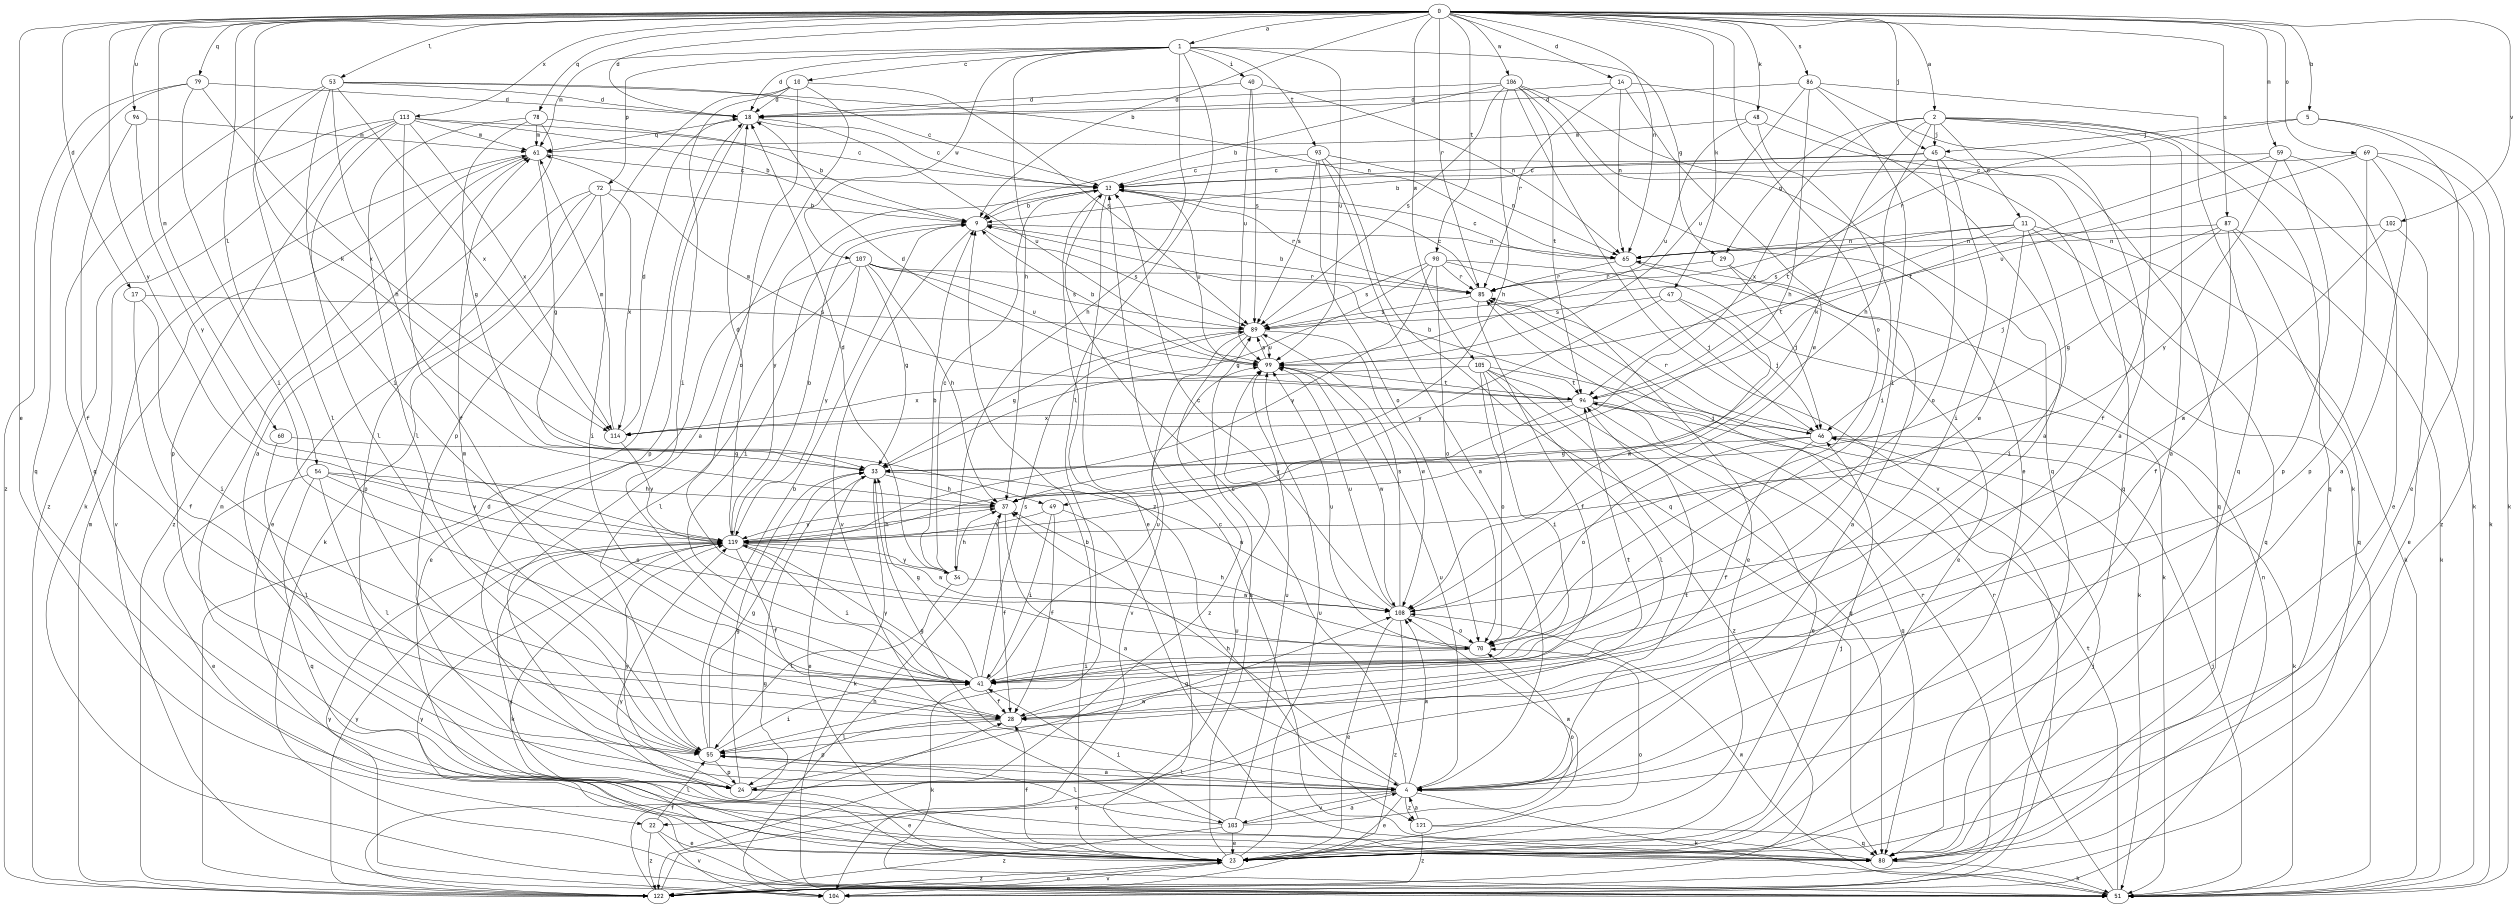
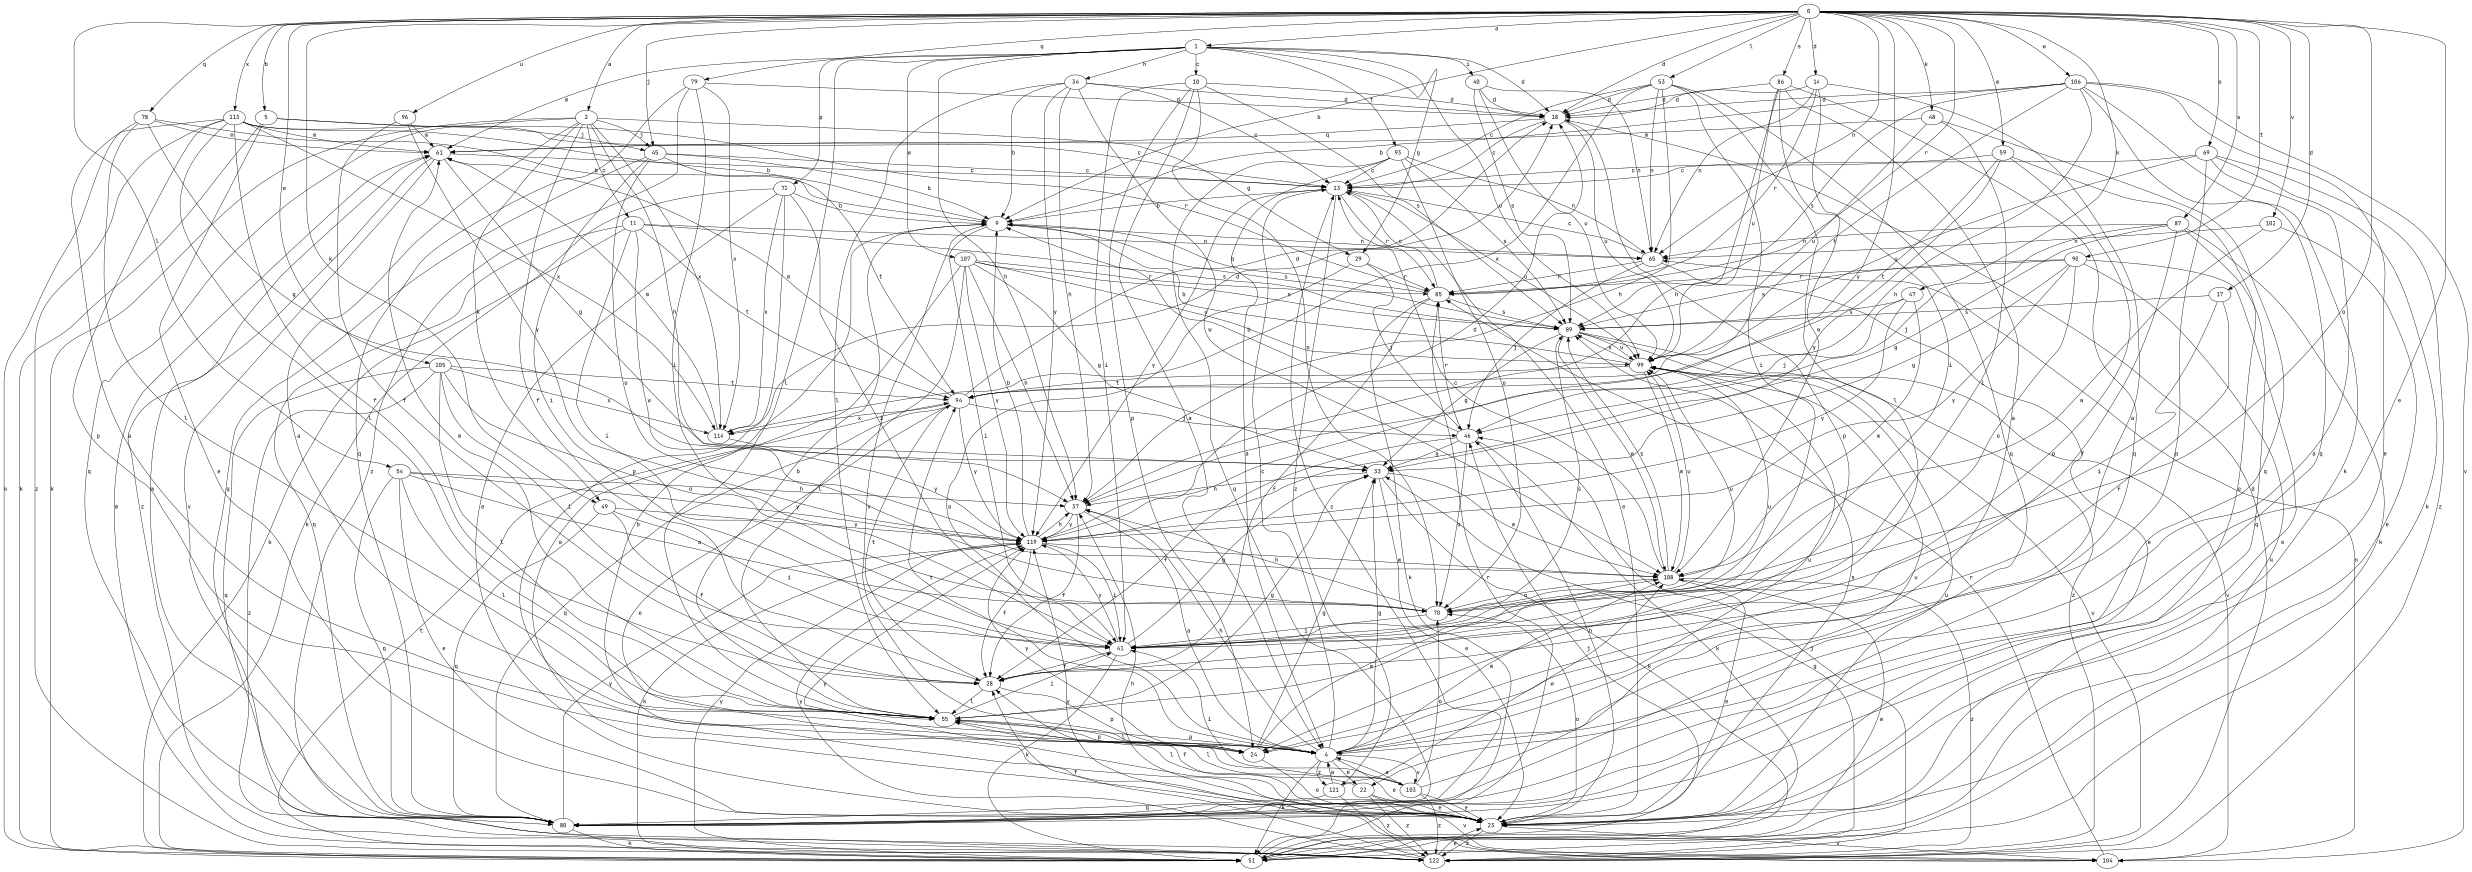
  strict digraph {
    fontname="JetBrains Mono"
    node [fontname="JetBrains Mono"]
    edge [fontname="JetBrains Mono"]
    0
    1
    2
    5
    9
    14
    17
    18
    22
    45
    47
    48
    49
    53
    54
    59
-   60
    65
    69
    70
    78
    79
    85
    86
    87
    90
    96
    102
    105
    106
    113
    119
    10
    29
    34
    37
    40
    55
    61
    72
    93
    99
    107
    4
    11
    28
    51
    80
    114
    23
    103
    41
    89
    108
    13
    n56 [label=24]
    104
    122
    94
    46
    33
    121
    0 -> 1 [label=a]
    0 -> 2 [label=a]
    0 -> 5 [label=b]
    0 -> 9 [label=b]
    0 -> 14 [label=d]
    0 -> 17 [label=d]
    0 -> 18 [label=d]
    0 -> 22 [label=e]
    0 -> 45 [label=j]
    0 -> 47 [label=k]
    0 -> 48 [label=k]
    0 -> 49 [label=k]
    0 -> 53 [label=l]
    0 -> 54 [label=l]
    0 -> 59 [label=m]
-   0 -> 60 [label=m]
    0 -> 65 [label=n]
    0 -> 69 [label=o]
    0 -> 70 [label=o]
    0 -> 78 [label=q]
    0 -> 79 [label=q]
    0 -> 85 [label=r]
    0 -> 86 [label=s]
    0 -> 87 [label=s]
    0 -> 90 [label=t]
    0 -> 96 [label=u]
    0 -> 102 [label=v]
    0 -> 105 [label=w]
    0 -> 106 [label=w]
    0 -> 113 [label=x]
    0 -> 119 [label=y]
    1 -> 18 [label=d]
    1 -> 10 [label=c]
    1 -> 29 [label=g]
    1 -> 34 [label=h]
    1 -> 37 [label=h]
    1 -> 40 [label=i]
    1 -> 55 [label=l]
    1 -> 61 [label=m]
    1 -> 72 [label=p]
    1 -> 93 [label=t]
    1 -> 99 [label=u]
    1 -> 107 [label=w]
    2 -> 45 [label=j]
    2 -> 49 [label=k]
    2 -> 29 [label=g]
    2 -> 37 [label=h]
    2 -> 4 [label=a]
    2 -> 11 [label=c]
    2 -> 28 [label=f]
    2 -> 51 [label=k]
    2 -> 80 [label=q]
    2 -> 114 [label=x]
    5 -> 45 [label=j]
    5 -> 85 [label=r]
    5 -> 51 [label=k]
    5 -> 23 [label=e]
    9 -> 65 [label=n]
    9 -> 103 [label=v]
    9 -> 41 [label=i]
    9 -> 89 [label=s]
    14 -> 18 [label=d]
    14 -> 65 [label=n]
    14 -> 85 [label=r]
    14 -> 4 [label=a]
    14 -> 108 [label=w]
    17 -> 28 [label=f]
    17 -> 41 [label=i]
    17 -> 89 [label=s]
    18 -> 61 [label=q]
    18 -> 99 [label=u]
    18 -> 13 [label=c]
    18 -> n56 [label=p]
    22 -> 55 [label=l]
    22 -> 23 [label=e]
    22 -> 104 [label=v]
    22 -> 122 [label=z]
    45 -> 9 [label=b]
    45 -> 70 [label=o]
    45 -> 80 [label=q]
    45 -> 41 [label=i]
    45 -> 13 [label=c]
    45 -> 94 [label=t]
    47 -> 119 [label=y]
    47 -> 89 [label=s]
    47 -> 108 [label=w]
    47 -> 46 [label=j]
    48 -> 61 [label=m]
    48 -> 99 [label=u]
    48 -> 80 [label=q]
    48 -> 41 [label=i]
    49 -> 119 [label=y]
    49 -> 28 [label=f]
    49 -> 80 [label=q]
    49 -> 41 [label=i]
    53 -> 18 [label=d]
    53 -> 65 [label=n]
    53 -> 37 [label=h]
    53 -> 55 [label=l]
    53 -> 80 [label=q]
    53 -> 114 [label=x]
    53 -> 41 [label=i]
    53 -> 13 [label=c]
    54 -> 70 [label=o]
    54 -> 119 [label=y]
    54 -> 37 [label=h]
    54 -> 55 [label=l]
    54 -> 80 [label=q]
    54 -> 23 [label=e]
    59 -> 119 [label=y]
    59 -> 23 [label=e]
    59 -> 13 [label=c]
    59 -> n56 [label=p]
    59 -> 94 [label=t]
-   60 -> 55 [label=l]
-   60 -> 33 [label=g]
    65 -> 85 [label=r]
    65 -> 23 [label=e]
    65 -> 13 [label=c]
    65 -> 46 [label=j]
    69 -> 99 [label=u]
    69 -> 4 [label=a]
    69 -> 51 [label=k]
    69 -> 13 [label=c]
    69 -> n56 [label=p]
    69 -> 122 [label=z]
    70 -> 37 [label=h]
    70 -> 99 [label=u]
    70 -> 41 [label=i]
    78 -> 9 [label=b]
    78 -> 55 [label=l]
    78 -> 61 [label=m]
    78 -> 4 [label=a]
    78 -> 33 [label=g]
    79 -> 18 [label=d]
    79 -> 80 [label=q]
    79 -> 114 [label=x]
    79 -> 41 [label=i]
    79 -> 122 [label=z]
    85 -> 9 [label=b]
    85 -> 28 [label=f]
    85 -> 51 [label=k]
    85 -> 89 [label=s]
    85 -> 13 [label=c]
    86 -> 18 [label=d]
    86 -> 37 [label=h]
    86 -> 99 [label=u]
    86 -> 4 [label=a]
    86 -> 80 [label=q]
    86 -> 41 [label=i]
    87 -> 65 [label=n]
    87 -> 28 [label=f]
    87 -> 51 [label=k]
    87 -> 80 [label=q]
    87 -> 46 [label=j]
    87 -> 33 [label=g]
    90 -> 70 [label=o]
    90 -> 85 [label=r]
    90 -> 119 [label=y]
    90 -> 51 [label=k]
    90 -> 23 [label=e]
    90 -> 89 [label=s]
    90 -> 33 [label=g]
    96 -> 119 [label=y]
    96 -> 61 [label=m]
    96 -> 28 [label=f]
    102 -> 65 [label=n]
    102 -> 23 [label=e]
    102 -> 108 [label=w]
    105 -> 70 [label=o]
    105 -> 55 [label=l]
    105 -> 80 [label=q]
    105 -> 114 [label=x]
    105 -> 41 [label=i]
    105 -> 122 [label=z]
    105 -> 94 [label=t]
    106 -> 9 [label=b]
    106 -> 18 [label=d]
    106 -> 37 [label=h]
    106 -> 51 [label=k]
    106 -> 80 [label=q]
    106 -> 23 [label=e]
    106 -> 89 [label=s]
    106 -> 104 [label=v]
    106 -> 94 [label=t]
    113 -> 9 [label=b]
    113 -> 55 [label=l]
    113 -> 61 [label=m]
    113 -> 28 [label=f]
    113 -> 51 [label=k]
    113 -> 114 [label=x]
    113 -> 13 [label=c]
    113 -> n56 [label=p]
    113 -> 122 [label=z]
    119 -> 9 [label=b]
    119 -> 18 [label=d]
    119 -> 37 [label=h]
    119 -> 28 [label=f]
    119 -> 51 [label=k]
    119 -> 41 [label=i]
    119 -> 108 [label=w]
    10 -> 18 [label=d]
    10 -> 70 [label=o]
    10 -> 4 [label=a]
    10 -> 41 [label=i]
    10 -> 89 [label=s]
    10 -> n56 [label=p]
    29 -> 85 [label=r]
    29 -> 4 [label=a]
    29 -> 46 [label=j]
    34 -> 9 [label=b]
    34 -> 18 [label=d]
-   119 -> 34 [label=y]
+   34 -> 119 [label=y]
    34 -> 37 [label=h]
    34 -> 55 [label=l]
    34 -> 108 [label=w]
    34 -> 13 [label=c]
    37 -> 119 [label=y]
    37 -> 4 [label=a]
    37 -> 28 [label=f]
    40 -> 18 [label=d]
    40 -> 65 [label=n]
    40 -> 99 [label=u]
    40 -> 89 [label=s]
    55 -> 9 [label=b]
    55 -> 61 [label=m]
    55 -> 4 [label=a]
    55 -> 41 [label=i]
    55 -> n56 [label=p]
    55 -> 33 [label=g]
    61 -> 13 [label=c]
    61 -> 104 [label=v]
    61 -> 122 [label=z]
    61 -> 33 [label=g]
    72 -> 9 [label=b]
    72 -> 51 [label=k]
    72 -> 114 [label=x]
    72 -> 23 [label=e]
    72 -> 41 [label=i]
    72 -> n56 [label=p]
    93 -> 65 [label=n]
    93 -> 70 [label=o]
    93 -> 4 [label=a]
    93 -> 80 [label=q]
    93 -> 89 [label=s]
    93 -> 13 [label=c]
    99 -> 9 [label=b]
    99 -> 89 [label=s]
    99 -> 108 [label=w]
    99 -> 94 [label=t]
    107 -> 85 [label=r]
    107 -> 119 [label=y]
    107 -> 37 [label=h]
    107 -> 55 [label=l]
    107 -> 99 [label=u]
    107 -> 23 [label=e]
    107 -> 89 [label=s]
    107 -> 33 [label=g]
    4 -> 22 [label=e]
    4 -> 37 [label=h]
    4 -> 55 [label=l]
    4 -> 99 [label=u]
    4 -> 51 [label=k]
    4 -> 23 [label=e]
    4 -> 103 [label=v]
    4 -> 108 [label=w]
    4 -> 13 [label=c]
    4 -> 94 [label=t]
    4 -> 33 [label=g]
    4 -> 121 [label=z]
    11 -> 65 [label=n]
    11 -> 51 [label=k]
    11 -> 80 [label=q]
    11 -> 41 [label=i]
    11 -> 89 [label=s]
    11 -> 108 [label=w]
    11 -> 94 [label=t]
    28 -> 55 [label=l]
    28 -> n56 [label=p]
    28 -> 94 [label=t]
    51 -> 85 [label=r]
    51 -> 119 [label=y]
    51 -> 108 [label=w]
    51 -> 94 [label=t]
    51 -> 46 [label=j]
    80 -> 119 [label=y]
    80 -> 61 [label=m]
    80 -> 51 [label=k]
    80 -> 13 [label=c]
    114 -> 18 [label=d]
    114 -> 119 [label=y]
    114 -> 61 [label=m]
    23 -> 9 [label=b]
    23 -> 70 [label=o]
    23 -> 119 [label=y]
    23 -> 99 [label=u]
    23 -> 28 [label=f]
    23 -> 89 [label=s]
    23 -> 104 [label=v]
    23 -> 122 [label=z]
-   23 -> 46 [label=j]
+   23 -> 46 [label=h]
    103 -> 70 [label=o]
    103 -> 55 [label=l]
    103 -> 99 [label=u]
    103 -> 4 [label=a]
    103 -> 23 [label=e]
    103 -> 41 [label=i]
    103 -> 122 [label=z]
    41 -> 119 [label=y]
    41 -> 99 [label=u]
    41 -> 28 [label=f]
    41 -> 51 [label=k]
    41 -> 89 [label=s]
    41 -> 33 [label=g]
    89 -> 99 [label=u]
    89 -> 108 [label=w]
    89 -> 104 [label=v]
    89 -> 122 [label=z]
    89 -> 33 [label=g]
    108 -> 70 [label=o]
    108 -> 99 [label=u]
    108 -> 23 [label=e]
    108 -> 89 [label=s]
    108 -> 13 [label=c]
    108 -> 122 [label=z]
    13 -> 9 [label=b]
    13 -> 85 [label=r]
    13 -> 119 [label=y]
    13 -> 99 [label=u]
    13 -> 23 [label=e]
    13 -> 121 [label=z]
    n56 -> 119 [label=y]
    n56 -> 23 [label=e]
    n56 -> 108 [label=w]
    n56 -> 33 [label=g]
    104 -> 65 [label=n]
    104 -> 85 [label=r]
    104 -> 119 [label=y]
    104 -> 37 [label=h]
    122 -> 18 [label=d]
    122 -> 119 [label=y]
    122 -> 61 [label=m]
    122 -> 99 [label=u]
    122 -> 28 [label=f]
    122 -> 23 [label=e]
    122 -> 46 [label=j]
    122 -> 33 [label=g]
    94 -> 18 [label=d]
    94 -> 119 [label=y]
    94 -> 61 [label=m]
    94 -> 80 [label=q]
    94 -> 114 [label=x]
    94 -> 23 [label=e]
    94 -> 46 [label=j]
    46 -> 9 [label=b]
    46 -> 70 [label=o]
    46 -> 85 [label=r]
    46 -> 28 [label=f]
    46 -> 51 [label=k]
    46 -> 33 [label=g]
    33 -> 37 [label=h]
    33 -> 51 [label=k]
    33 -> 23 [label=e]
    33 -> 108 [label=w]
    121 -> 4 [label=a]
    121 -> 80 [label=q]
    121 -> 108 [label=w]
    121 -> 122 [label=z]
  }
